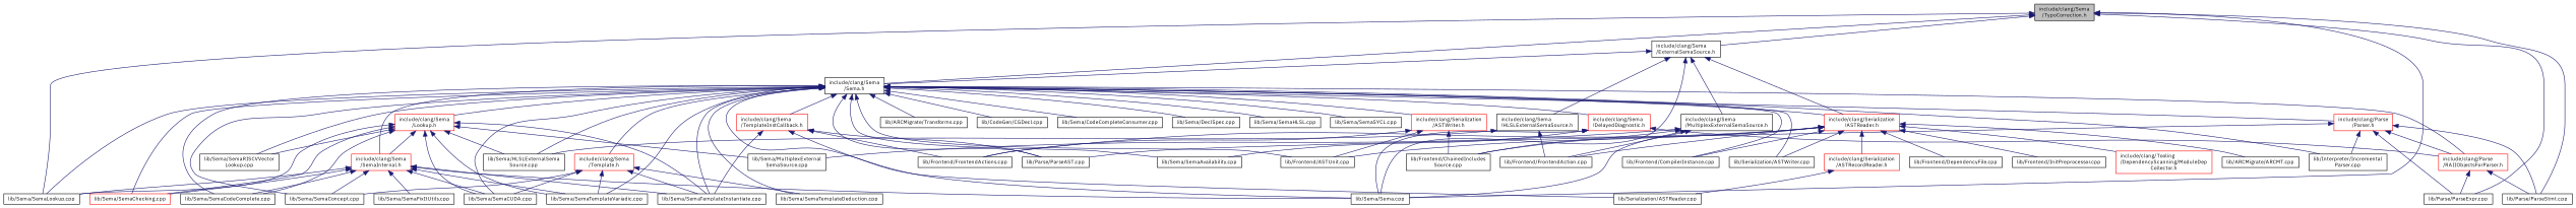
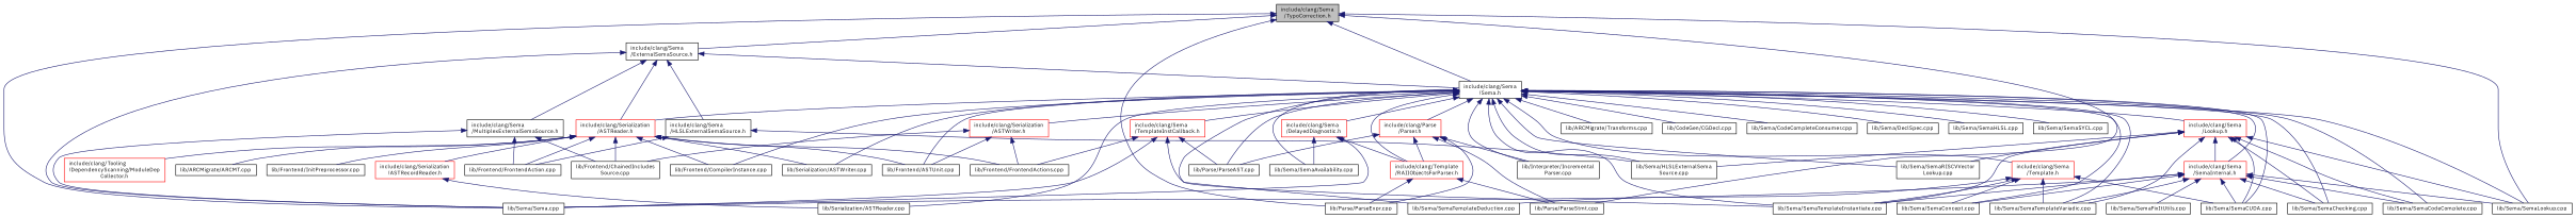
  digraph {
    fontname="IBM Plex Sans"
    node [color=black fontname="IBM Plex Sans" fontsize=10 shape=record]
    edge [color=midnightblue dir=back fontname="IBM Plex Sans" fontsize=10 labelfontname=Helvetica labelfontsize=10 style=solid]
    n1 [fillcolor=grey75 fontcolor=black height=0.2 label="include/clang/Sema\l/TypoCorrection.h" style=filled width=0.4]
    n2 [height=0.2 label="include/clang/Sema\l/ExternalSemaSource.h" width=0.4]
    n3 [height=0.2 label="lib/Sema/Sema.cpp" width=0.4]
    n4 [height=0.2 label="include/clang/Sema\l/Sema.h" width=0.4]
    n5 [height=0.2 label="lib/Parse/ParseExpr.cpp" width=0.4]
    n6 [height=0.2 label="lib/Parse/ParseStmt.cpp" width=0.4]
    n7 [height=0.2 label="lib/Sema/SemaLookup.cpp" width=0.4]
    n8 [height=0.2 label="include/clang/Sema\l/HLSLExternalSemaSource.h" width=0.4]
    n9 [height=0.2 label="include/clang/Sema\l/MultiplexExternalSemaSource.h" width=0.4]
    n10 [color=red height=0.2 label="include/clang/Serialization\l/ASTReader.h" width=0.4]
    n11 [height=0.2 label="lib/Sema/HLSLExternalSema\lSource.cpp" width=0.4]
    n12 [color=red height=0.2 label="include/clang/Parse\l/Parser.h" width=0.4]
-   n13 [color=red height=0.2 label="include/clang/Parse\l/RAIIObjectsForParser.h" width=0.4]
+   n13 [color=red height=0.2 label="include/clang/Template\l/RAIIObjectsForParser.h" width=0.4]
    n14 [height=0.2 label="lib/Interpreter/Incremental\lParser.cpp" width=0.4]
    n15 [height=0.2 label="lib/Parse/ParseAST.cpp" width=0.4]
    n16 [color=red height=0.2 label="include/clang/Sema\l/DelayedDiagnostic.h" width=0.4]
    n17 [height=0.2 label="lib/Sema/SemaAvailability.cpp" width=0.4]
    n18 [color=red height=0.2 label="include/clang/Sema\l/Lookup.h" width=0.4]
    n19 [color=red height=0.2 label="include/clang/Sema\l/SemaInternal.h" width=0.4]
-   n20 [color=red height=0.2 label="lib/Sema/SemaChecking.cpp" width=0.4]
+   n20 [height=0.2 label="lib/Sema/SemaChecking.cpp" width=0.4]
    n21 [height=0.2 label="lib/Sema/SemaCodeComplete.cpp" width=0.4]
    n22 [height=0.2 label="lib/Sema/SemaConcept.cpp" width=0.4]
    n23 [height=0.2 label="lib/Sema/SemaCUDA.cpp" width=0.4]
    n24 [height=0.2 label="lib/Sema/SemaTemplateInstantiate.cpp" width=0.4]
    n25 [height=0.2 label="lib/Sema/SemaTemplateVariadic.cpp" width=0.4]
    n26 [height=0.2 label="lib/Sema/SemaRISCVVector\lLookup.cpp" width=0.4]
    n27 [color=red height=0.2 label="include/clang/Sema\l/Template.h" width=0.4]
    n28 [height=0.2 label="lib/Sema/SemaTemplateDeduction.cpp" width=0.4]
    n29 [color=red height=0.2 label="include/clang/Sema\l/TemplateInstCallback.h" width=0.4]
    n30 [height=0.2 label="lib/Serialization/ASTReader.cpp" width=0.4]
    n31 [height=0.2 label="lib/Frontend/ASTUnit.cpp" width=0.4]
    n32 [height=0.2 label="lib/Frontend/CompilerInstance.cpp" width=0.4]
    n33 [height=0.2 label="lib/Serialization/ASTWriter.cpp" width=0.4]
    n34 [color=red height=0.2 label="include/clang/Serialization\l/ASTWriter.h" width=0.4]
    n35 [height=0.2 label="lib/ARCMigrate/Transforms.cpp" width=0.4]
    n36 [height=0.2 label="lib/CodeGen/CGDecl.cpp" width=0.4]
    n37 [height=0.2 label="lib/Sema/CodeCompleteConsumer.cpp" width=0.4]
    n38 [height=0.2 label="lib/Sema/DeclSpec.cpp" width=0.4]
    n39 [height=0.2 label="lib/Sema/SemaHLSL.cpp" width=0.4]
    n40 [height=0.2 label="lib/Sema/SemaSYCL.cpp" width=0.4]
    n41 [height=0.2 label="lib/Frontend/FrontendAction.cpp" width=0.4]
    n42 [height=0.2 label="lib/Frontend/ChainedIncludes\lSource.cpp" width=0.4]
-   n43 [height=0.2 label="lib/Sema/MultiplexExternal\lSemaSource.cpp" width=0.4]
    n44 [height=0.2 label="lib/Frontend/FrontendActions.cpp" width=0.4]
    n45 [color=red height=0.2 label="include/clang/Serialization\l/ASTRecordReader.h" width=0.4]
    n46 [color=red height=0.2 label="include/clang/Tooling\l/DependencyScanning/ModuleDep\lCollector.h" width=0.4]
    n47 [height=0.2 label="lib/ARCMigrate/ARCMT.cpp" width=0.4]
-   n48 [height=0.2 label="lib/Frontend/DependencyFile.cpp" width=0.4]
    n49 [height=0.2 label="lib/Frontend/InitPreprocessor.cpp" width=0.4]
    n50 [height=0.2 label="lib/Sema/SemaFixItUtils.cpp" width=0.4]
    n1 -> n2
    n1 -> n3
    n1 -> n4
    n1 -> n5
    n1 -> n6
    n1 -> n7
    n2 -> n3
    n2 -> n4
    n2 -> n8
    n2 -> n9
    n2 -> n10
    n4 -> n7
    n4 -> n10
    n4 -> n11
    n4 -> n12
    n4 -> n13
    n4 -> n14
    n4 -> n15
    n4 -> n16
    n4 -> n17
    n4 -> n18
    n4 -> n19
    n4 -> n20
    n4 -> n21
    n4 -> n22
    n4 -> n23
    n4 -> n24
    n4 -> n25
    n4 -> n26
    n4 -> n27
    n4 -> n28
    n4 -> n29
    n4 -> n30
    n4 -> n31
    n4 -> n32
    n4 -> n33
    n4 -> n34
    n4 -> n35
    n4 -> n36
    n4 -> n37
    n4 -> n38
    n4 -> n39
    n4 -> n40
    n8 -> n11
    n8 -> n41
    n9 -> n3
    n9 -> n41
    n9 -> n42
-   n9 -> n43
    n10 -> n31
    n10 -> n32
    n10 -> n33
    n10 -> n41
    n10 -> n42
    n10 -> n44
    n10 -> n45
    n10 -> n46
    n10 -> n47
-   n10 -> n48
    n10 -> n49
    n12 -> n5
    n12 -> n6
    n12 -> n13
    n12 -> n14
    n12 -> n15
    n13 -> n5
    n13 -> n6
    n16 -> n3
    n16 -> n13
    n16 -> n17
    n18 -> n7
    n18 -> n11
    n18 -> n19
    n18 -> n20
    n18 -> n21
    n18 -> n23
    n18 -> n24
    n18 -> n25
    n18 -> n26
-   n18 -> n43
    n19 -> n3
    n19 -> n7
    n19 -> n20
    n19 -> n21
    n19 -> n22
    n19 -> n23
    n19 -> n24
    n19 -> n25
    n19 -> n50
    n27 -> n22
    n27 -> n23
    n27 -> n24
    n27 -> n25
    n27 -> n28
    n29 -> n3
    n29 -> n15
    n29 -> n24
    n29 -> n44
    n34 -> n31
    n34 -> n42
    n34 -> n44
    n45 -> n30
  }
